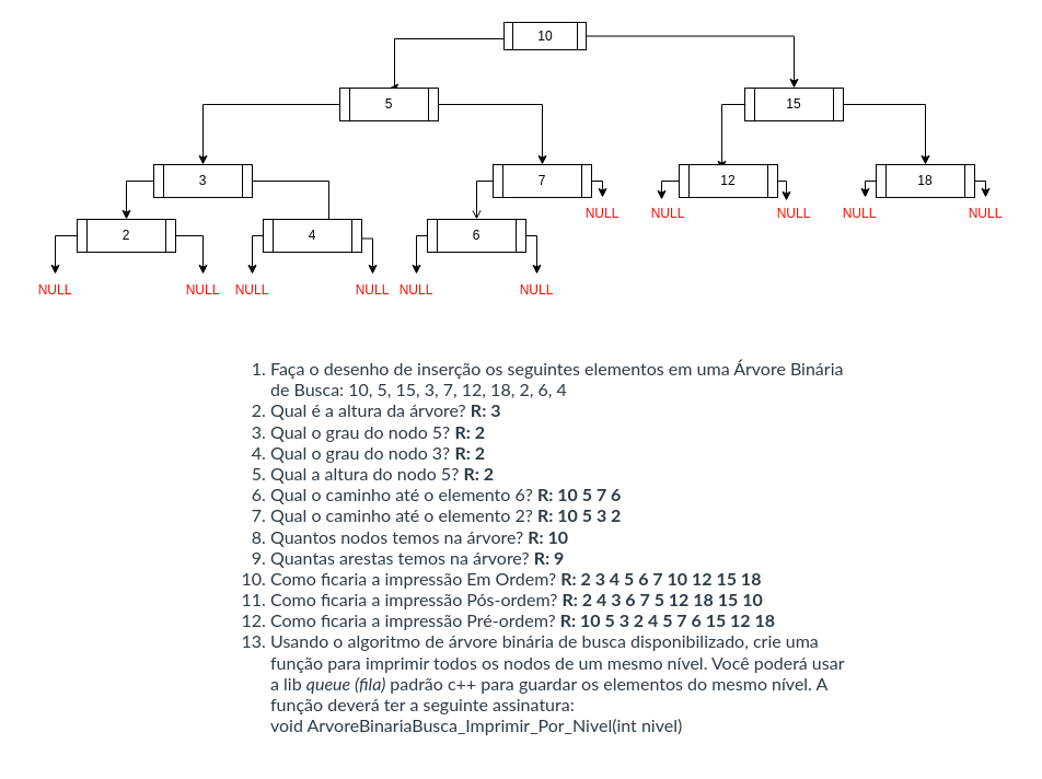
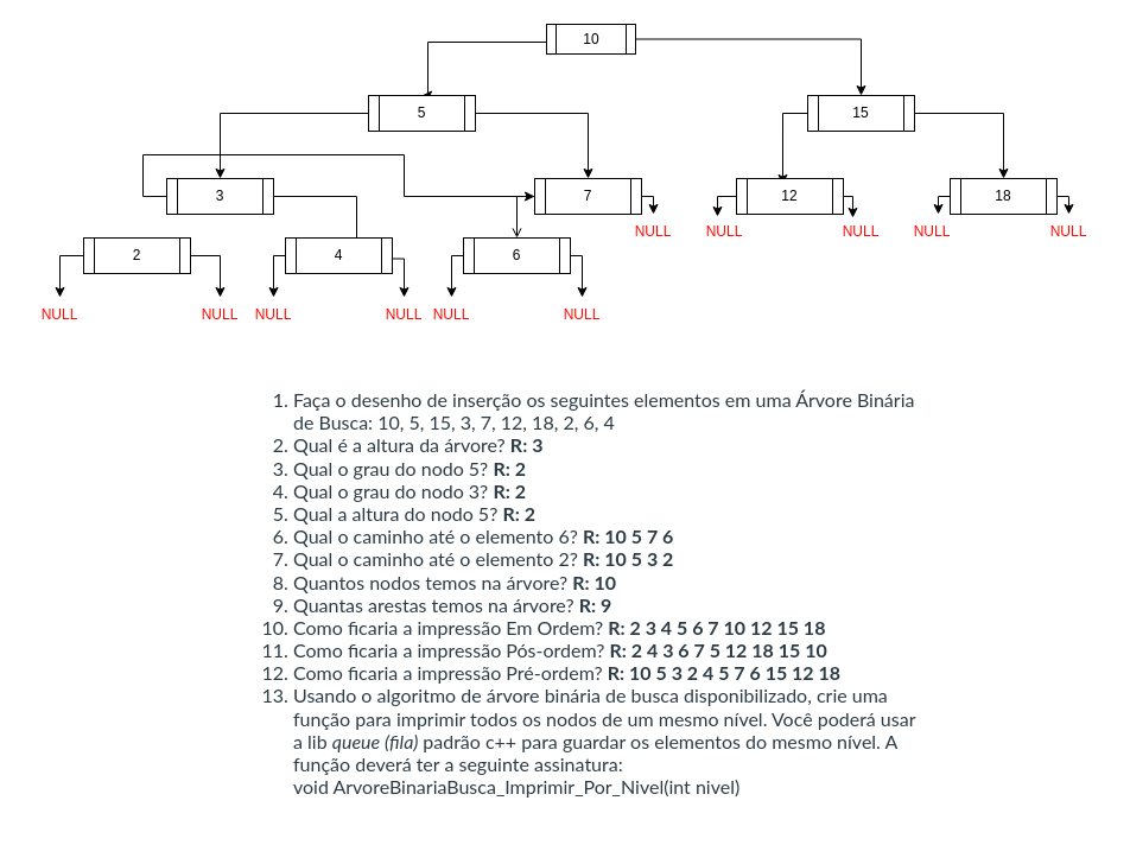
  <mxCell id="0" />
  <mxCell id="1" parent="0" />
  <mxCell id="2" style="edgeStyle=orthogonalEdgeStyle;rounded=0;orthogonalLoop=1;jettySize=auto;html=1;exitX=0;exitY=0.5;exitDx=0;exitDy=0;entryX=0.5;entryY=0;entryDx=0;entryDy=0;" parent="1" source="4" target="7" edge="1"><mxGeometry relative="1" as="geometry"><mxPoint x="380" y="80" as="targetPoint" /><Array as="points"><mxPoint x="360" y="35" /><mxPoint x="360" y="80" /></Array></mxGeometry></mxCell>
  <mxCell id="3" style="edgeStyle=orthogonalEdgeStyle;rounded=0;orthogonalLoop=1;jettySize=auto;html=1;exitX=1;exitY=0.5;exitDx=0;exitDy=0;entryX=0.5;entryY=0;entryDx=0;entryDy=0;" parent="1" source="4" target="10" edge="1"><mxGeometry relative="1" as="geometry"><mxPoint x="700" y="80" as="targetPoint" /></mxGeometry></mxCell>
  <mxCell id="4" value="10" style="shape=process;whiteSpace=wrap;html=1;backgroundOutline=1;" parent="1" vertex="1"><mxGeometry x="460" y="20" width="75" height="25" as="geometry" /></mxCell>
  <mxCell id="5" style="edgeStyle=orthogonalEdgeStyle;rounded=0;orthogonalLoop=1;jettySize=auto;html=1;exitX=0;exitY=0.5;exitDx=0;exitDy=0;entryX=0.5;entryY=0;entryDx=0;entryDy=0;" parent="1" source="7" target="22" edge="1"><mxGeometry relative="1" as="geometry" /></mxCell>
  <mxCell id="6" style="edgeStyle=orthogonalEdgeStyle;rounded=0;orthogonalLoop=1;jettySize=auto;html=1;exitX=1;exitY=0.5;exitDx=0;exitDy=0;" parent="1" source="7" target="19" edge="1"><mxGeometry relative="1" as="geometry" /></mxCell>
  <mxCell id="7" value="5" style="shape=process;whiteSpace=wrap;html=1;backgroundOutline=1;" parent="1" vertex="1"><mxGeometry x="310" y="80" width="90" height="30" as="geometry" /></mxCell>
  <mxCell id="8" style="edgeStyle=orthogonalEdgeStyle;rounded=0;orthogonalLoop=1;jettySize=auto;html=1;exitX=0;exitY=0.5;exitDx=0;exitDy=0;entryX=0.433;entryY=0.167;entryDx=0;entryDy=0;entryPerimeter=0;" parent="1" source="10" target="13" edge="1"><mxGeometry relative="1" as="geometry"><mxPoint x="570" y="150" as="targetPoint" /></mxGeometry></mxCell>
  <mxCell id="9" style="edgeStyle=orthogonalEdgeStyle;rounded=0;orthogonalLoop=1;jettySize=auto;html=1;exitX=1;exitY=0.5;exitDx=0;exitDy=0;entryX=0.5;entryY=0;entryDx=0;entryDy=0;" parent="1" source="10" target="16" edge="1"><mxGeometry relative="1" as="geometry"><mxPoint x="830" y="150" as="targetPoint" /></mxGeometry></mxCell>
  <mxCell id="10" value="15" style="shape=process;whiteSpace=wrap;html=1;backgroundOutline=1;" parent="1" vertex="1"><mxGeometry x="680" y="80" width="90" height="30" as="geometry" /></mxCell>
  <mxCell id="11" style="edgeStyle=orthogonalEdgeStyle;rounded=0;orthogonalLoop=1;jettySize=auto;html=1;exitX=1;exitY=0.5;exitDx=0;exitDy=0;entryX=0.383;entryY=0.1;entryDx=0;entryDy=0;entryPerimeter=0;" parent="1" source="13" target="31" edge="1"><mxGeometry relative="1" as="geometry"><mxPoint x="640" y="190" as="targetPoint" /></mxGeometry></mxCell>
  <mxCell id="12" style="edgeStyle=orthogonalEdgeStyle;rounded=0;orthogonalLoop=1;jettySize=auto;html=1;exitX=0;exitY=0.5;exitDx=0;exitDy=0;entryX=0.4;entryY=0.067;entryDx=0;entryDy=0;entryPerimeter=0;" parent="1" source="13" target="26" edge="1"><mxGeometry relative="1" as="geometry"><mxPoint x="510" y="190" as="targetPoint" /></mxGeometry></mxCell>
  <mxCell id="13" value="12" style="shape=process;whiteSpace=wrap;html=1;backgroundOutline=1;" parent="1" vertex="1"><mxGeometry x="620" y="150" width="90" height="30" as="geometry" /></mxCell>
  <mxCell id="14" style="edgeStyle=orthogonalEdgeStyle;rounded=0;orthogonalLoop=1;jettySize=auto;html=1;exitX=0;exitY=0.5;exitDx=0;exitDy=0;" parent="1" source="16" edge="1"><mxGeometry relative="1" as="geometry"><mxPoint x="790" y="180" as="targetPoint" /></mxGeometry></mxCell>
  <mxCell id="15" style="edgeStyle=orthogonalEdgeStyle;rounded=0;orthogonalLoop=1;jettySize=auto;html=1;exitX=1;exitY=0.5;exitDx=0;exitDy=0;" parent="1" source="16" edge="1"><mxGeometry relative="1" as="geometry"><mxPoint x="900" y="180" as="targetPoint" /></mxGeometry></mxCell>
  <mxCell id="16" value="18" style="shape=process;whiteSpace=wrap;html=1;backgroundOutline=1;" parent="1" vertex="1"><mxGeometry x="800" y="150" width="90" height="30" as="geometry" /></mxCell>
  <mxCell id="17" style="edgeStyle=orthogonalEdgeStyle;rounded=0;orthogonalLoop=1;jettySize=auto;html=1;exitX=0;exitY=0.5;exitDx=0;exitDy=0;entryX=0.5;entryY=0;entryDx=0;entryDy=0;endArrow=open;" parent="1" source="19" target="35" edge="1"><mxGeometry relative="1" as="geometry"><mxPoint x="360" y="190" as="targetPoint" /></mxGeometry></mxCell>
  <mxCell id="18" style="edgeStyle=orthogonalEdgeStyle;rounded=0;orthogonalLoop=1;jettySize=auto;html=1;exitX=1;exitY=0.5;exitDx=0;exitDy=0;" parent="1" source="19" edge="1"><mxGeometry relative="1" as="geometry"><mxPoint x="550" y="180" as="targetPoint" /><Array as="points"><mxPoint x="550" y="165" /></Array></mxGeometry></mxCell>
  <mxCell id="19" value="7" style="shape=process;whiteSpace=wrap;html=1;backgroundOutline=1;" parent="1" vertex="1"><mxGeometry x="450" y="150" width="90" height="30" as="geometry" /></mxCell>
- <mxCell id="20" style="edgeStyle=orthogonalEdgeStyle;rounded=0;orthogonalLoop=1;jettySize=auto;html=1;exitX=0;exitY=0.5;exitDx=0;exitDy=0;entryX=0.5;entryY=0;entryDx=0;entryDy=0;" parent="1" source="22" target="25" edge="1"><mxGeometry relative="1" as="geometry"><mxPoint x="170" y="200" as="targetPoint" /></mxGeometry></mxCell>
+ <mxCell id="20" style="edgeStyle=orthogonalEdgeStyle;rounded=0;orthogonalLoop=1;jettySize=auto;html=1;exitX=0;exitY=0.5;exitDx=0;exitDy=0;" parent="1" source="22" target="19" edge="1"><mxGeometry relative="1" as="geometry"><mxPoint x="170" y="200" as="targetPoint" /></mxGeometry></mxCell>
  <mxCell id="21" style="edgeStyle=orthogonalEdgeStyle;rounded=0;orthogonalLoop=1;jettySize=auto;html=1;exitX=1;exitY=0.5;exitDx=0;exitDy=0;entryX=0.5;entryY=0;entryDx=0;entryDy=0;" parent="1" source="22" target="28" edge="1"><mxGeometry relative="1" as="geometry"><mxPoint x="300" y="200" as="targetPoint" /></mxGeometry></mxCell>
  <mxCell id="22" value="3" style="shape=process;whiteSpace=wrap;html=1;backgroundOutline=1;" parent="1" vertex="1"><mxGeometry x="140" y="150" width="90" height="30" as="geometry" /></mxCell>
  <mxCell id="23" style="edgeStyle=orthogonalEdgeStyle;rounded=0;orthogonalLoop=1;jettySize=auto;html=1;exitX=1;exitY=0.5;exitDx=0;exitDy=0;entryX=0.5;entryY=0;entryDx=0;entryDy=0;" parent="1" source="25" target="30" edge="1"><mxGeometry relative="1" as="geometry"><mxPoint x="230" y="250" as="targetPoint" /></mxGeometry></mxCell>
  <mxCell id="24" style="edgeStyle=orthogonalEdgeStyle;rounded=0;orthogonalLoop=1;jettySize=auto;html=1;exitX=0;exitY=0.5;exitDx=0;exitDy=0;entryX=0.5;entryY=0;entryDx=0;entryDy=0;" parent="1" source="25" target="29" edge="1"><mxGeometry relative="1" as="geometry"><mxPoint x="100" y="250" as="targetPoint" /></mxGeometry></mxCell>
  <mxCell id="25" value="2" style="shape=process;whiteSpace=wrap;html=1;backgroundOutline=1;" parent="1" vertex="1"><mxGeometry x="70" y="200" width="90" height="30" as="geometry" /></mxCell>
  <mxCell id="26" value="&lt;font color=&quot;#ff0b03&quot;&gt;NULL&lt;/font&gt;" style="text;html=1;align=center;verticalAlign=middle;whiteSpace=wrap;rounded=0;" parent="1" vertex="1"><mxGeometry x="580" y="180" width="60" height="30" as="geometry" /></mxCell>
  <mxCell id="27" style="edgeStyle=orthogonalEdgeStyle;rounded=0;orthogonalLoop=1;jettySize=auto;html=1;exitX=1;exitY=0.25;exitDx=0;exitDy=0;" parent="1" source="28" edge="1"><mxGeometry relative="1" as="geometry"><mxPoint x="340" y="250" as="targetPoint" /></mxGeometry></mxCell>
  <mxCell id="28" value="&lt;font color=&quot;#ff0b03&quot;&gt;NULL&lt;/font&gt;" style="text;html=1;align=center;verticalAlign=middle;whiteSpace=wrap;rounded=0;" parent="1" vertex="1"><mxGeometry x="270" y="210" width="60" height="30" as="geometry" /></mxCell>
  <mxCell id="29" value="&lt;font color=&quot;#ff0b03&quot;&gt;NULL&lt;/font&gt;" style="text;html=1;align=center;verticalAlign=middle;whiteSpace=wrap;rounded=0;" parent="1" vertex="1"><mxGeometry x="20" y="250" width="60" height="30" as="geometry" /></mxCell>
  <mxCell id="30" value="&lt;font color=&quot;#ff0b03&quot;&gt;NULL&lt;/font&gt;" style="text;html=1;align=center;verticalAlign=middle;whiteSpace=wrap;rounded=0;" parent="1" vertex="1"><mxGeometry x="155" y="250" width="60" height="30" as="geometry" /></mxCell>
  <mxCell id="31" value="&lt;font color=&quot;#ff0b03&quot;&gt;NULL&lt;/font&gt;" style="text;html=1;align=center;verticalAlign=middle;whiteSpace=wrap;rounded=0;" parent="1" vertex="1"><mxGeometry x="695" y="180" width="60" height="30" as="geometry" /></mxCell>
  <mxCell id="32" value="&lt;ol style=&quot;padding: 0px; margin: 0px 0px 6px 25px; color: rgb(45, 59, 69); font-family: LatoWeb, &amp;quot;Lato Extended&amp;quot;, Lato, &amp;quot;Helvetica Neue&amp;quot;, Helvetica, Arial, sans-serif; font-size: 16px; font-style: normal; font-variant-ligatures: normal; font-variant-caps: normal; letter-spacing: normal; orphans: 2; text-align: start; text-indent: 0px; text-transform: none; widows: 2; word-spacing: 0px; -webkit-text-stroke-width: 0px; white-space: normal; background-color: rgb(255, 255, 255); text-decoration-thickness: initial; text-decoration-style: initial; text-decoration-color: initial;&quot;&gt;&lt;li style=&quot;font-weight: 400;&quot;&gt;Faça o desenho de inserção os seguintes elementos em uma Árvore Binária de Busca: 10, 5, 15, 3, 7, 12, 18, 2, 6, 4&lt;/li&gt;&lt;li style=&quot;&quot;&gt;&lt;span style=&quot;font-weight: 400;&quot;&gt;Qual é a altura da árvore? &lt;/span&gt;&lt;b&gt;R: 3&lt;/b&gt;&lt;/li&gt;&lt;li style=&quot;&quot;&gt;Qual o grau do nodo 5? &lt;b&gt;R: 2&lt;/b&gt;&lt;/li&gt;&lt;li style=&quot;&quot;&gt;&lt;span style=&quot;font-weight: 400;&quot;&gt;Qual o grau do nodo 3? &lt;/span&gt;&lt;b&gt;R: 2&lt;/b&gt;&lt;/li&gt;&lt;li style=&quot;&quot;&gt;&lt;span style=&quot;font-weight: 400;&quot;&gt;Qual a altura do nodo 5? &lt;/span&gt;&lt;b&gt;R: 2&lt;/b&gt;&lt;/li&gt;&lt;li style=&quot;&quot;&gt;&lt;span style=&quot;font-weight: 400;&quot;&gt;Qual o caminho até o elemento 6? &lt;/span&gt;&lt;b&gt;R: 10 5 7 6&lt;/b&gt;&lt;/li&gt;&lt;li style=&quot;&quot;&gt;&lt;span style=&quot;font-weight: 400;&quot;&gt;Qual o caminho até o elemento 2? &lt;/span&gt;&lt;b&gt;R: 10 5 3 2&lt;/b&gt;&lt;/li&gt;&lt;li style=&quot;&quot;&gt;&lt;span style=&quot;font-weight: 400;&quot;&gt;Quantos nodos temos na árvore? &lt;/span&gt;&lt;b&gt;R: 10&lt;/b&gt;&lt;/li&gt;&lt;li style=&quot;&quot;&gt;&lt;span style=&quot;font-weight: 400;&quot;&gt;Quantas arestas temos na árvore? &lt;/span&gt;&lt;b&gt;R: 9&lt;/b&gt;&lt;/li&gt;&lt;li style=&quot;&quot;&gt;&lt;span style=&quot;font-weight: 400;&quot;&gt;Como ficaria a impressão Em Ordem? &lt;/span&gt;&lt;b&gt;R: 2 3 4 5 6 7 10 12 15 18&lt;/b&gt;&lt;/li&gt;&lt;li style=&quot;&quot;&gt;&lt;span style=&quot;font-weight: 400;&quot;&gt;Como ficaria a impressão Pós-ordem? &lt;/span&gt;&lt;b&gt;R: 2 4 3 6 7 5 12 18 15 10&lt;/b&gt;&lt;/li&gt;&lt;li style=&quot;&quot;&gt;&lt;span style=&quot;font-weight: 400;&quot;&gt;Como ficaria a impressão Pré-ordem? &lt;/span&gt;&lt;b&gt;R: 10 5 3 2 4 5 7 6 15 12 18&lt;/b&gt;&lt;/li&gt;&lt;li style=&quot;font-weight: 400;&quot;&gt;Usando o algoritmo de árvore binária de busca disponibilizado, crie uma função para imprimir todos os nodos de um mesmo nível. Você poderá usar a lib&lt;span&gt;&amp;nbsp;&lt;/span&gt;&lt;em style=&quot;font-style: italic;&quot;&gt;queue (fila)&lt;span&gt;&amp;nbsp;&lt;/span&gt;&lt;/em&gt;padrão c++ para guardar os elementos do mesmo nível. A função deverá ter a seguinte assinatura:&amp;nbsp;&lt;div&gt;&lt;span&gt;void&amp;nbsp;&lt;/span&gt;&lt;span&gt;ArvoreBinariaBusca_Imprimir_Por_Nivel&lt;/span&gt;(&lt;span&gt;int&amp;nbsp;&lt;/span&gt;nivel)&lt;/div&gt;&lt;/li&gt;&lt;/ol&gt;" style="text;whiteSpace=wrap;html=1;" parent="1" vertex="1"><mxGeometry x="220" y="320" width="560" height="370" as="geometry" /></mxCell>
  <mxCell id="33" style="edgeStyle=orthogonalEdgeStyle;rounded=0;orthogonalLoop=1;jettySize=auto;html=1;exitX=0;exitY=0.5;exitDx=0;exitDy=0;entryX=0.5;entryY=0;entryDx=0;entryDy=0;" parent="1" source="35" target="40" edge="1"><mxGeometry relative="1" as="geometry"><mxPoint x="370" y="250" as="targetPoint" /></mxGeometry></mxCell>
  <mxCell id="34" style="edgeStyle=orthogonalEdgeStyle;rounded=0;orthogonalLoop=1;jettySize=auto;html=1;exitX=1;exitY=0.5;exitDx=0;exitDy=0;entryX=0.5;entryY=0;entryDx=0;entryDy=0;" parent="1" source="35" target="41" edge="1"><mxGeometry relative="1" as="geometry" /></mxCell>
  <mxCell id="35" value="6" style="shape=process;whiteSpace=wrap;html=1;backgroundOutline=1;" parent="1" vertex="1"><mxGeometry x="390" y="200" width="90" height="30" as="geometry" /></mxCell>
  <mxCell id="36" style="edgeStyle=orthogonalEdgeStyle;rounded=0;orthogonalLoop=1;jettySize=auto;html=1;exitX=0;exitY=0.5;exitDx=0;exitDy=0;" parent="1" source="37" edge="1"><mxGeometry relative="1" as="geometry"><mxPoint x="230" y="250" as="targetPoint" /></mxGeometry></mxCell>
  <mxCell id="37" value="4" style="shape=process;whiteSpace=wrap;html=1;backgroundOutline=1;" parent="1" vertex="1"><mxGeometry x="240" y="200" width="90" height="30" as="geometry" /></mxCell>
  <mxCell id="38" value="&lt;font color=&quot;#ff0b03&quot;&gt;NULL&lt;/font&gt;" style="text;html=1;align=center;verticalAlign=middle;whiteSpace=wrap;rounded=0;" parent="1" vertex="1"><mxGeometry x="200" y="250" width="60" height="30" as="geometry" /></mxCell>
  <mxCell id="39" value="&lt;font color=&quot;#ff0b03&quot;&gt;NULL&lt;/font&gt;" style="text;html=1;align=center;verticalAlign=middle;whiteSpace=wrap;rounded=0;" parent="1" vertex="1"><mxGeometry x="310" y="250" width="60" height="30" as="geometry" /></mxCell>
  <mxCell id="40" value="&lt;font color=&quot;#ff0b03&quot;&gt;NULL&lt;/font&gt;" style="text;html=1;align=center;verticalAlign=middle;whiteSpace=wrap;rounded=0;" parent="1" vertex="1"><mxGeometry x="350" y="250" width="60" height="30" as="geometry" /></mxCell>
  <mxCell id="41" value="&lt;font color=&quot;#ff0b03&quot;&gt;NULL&lt;/font&gt;" style="text;html=1;align=center;verticalAlign=middle;whiteSpace=wrap;rounded=0;" parent="1" vertex="1"><mxGeometry x="460" y="250" width="60" height="30" as="geometry" /></mxCell>
  <mxCell id="42" value="&lt;font color=&quot;#ff0b03&quot;&gt;NULL&lt;/font&gt;" style="text;html=1;align=center;verticalAlign=middle;whiteSpace=wrap;rounded=0;" parent="1" vertex="1"><mxGeometry x="520" y="180" width="60" height="30" as="geometry" /></mxCell>
  <mxCell id="43" value="&lt;font color=&quot;#ff0b03&quot;&gt;NULL&lt;/font&gt;" style="text;html=1;align=center;verticalAlign=middle;whiteSpace=wrap;rounded=0;" parent="1" vertex="1"><mxGeometry x="755" y="180" width="60" height="30" as="geometry" /></mxCell>
  <mxCell id="44" value="&lt;font color=&quot;#ff0b03&quot;&gt;NULL&lt;/font&gt;" style="text;html=1;align=center;verticalAlign=middle;whiteSpace=wrap;rounded=0;" parent="1" vertex="1"><mxGeometry x="870" y="180" width="60" height="30" as="geometry" /></mxCell>
